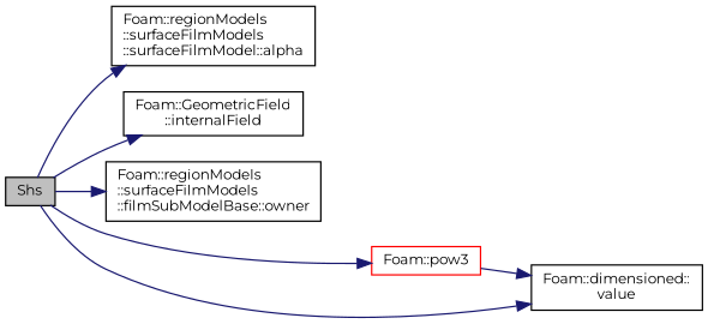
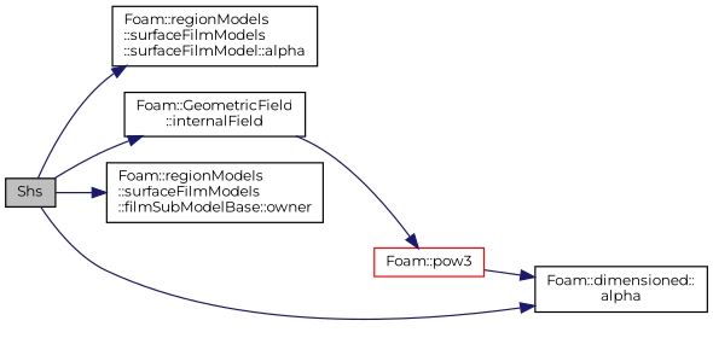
  digraph {
    fontname=Montserrat
    rankdir=LR
    node [color=black fontname=Montserrat fontsize=10 shape=record]
    edge [color=midnightblue fontname=Montserrat fontsize=10 labelfontname=FreeSans labelfontsize=10 style=solid]
    n1 [fillcolor=grey75 fontcolor=black height=0.2 label=Shs style=filled width=0.4]
    n2 [height=0.2 label="Foam::regionModels\l::surfaceFilmModels\l::surfaceFilmModel::alpha" width=0.4]
    n3 [height=0.2 label="Foam::GeometricField\l::internalField" width=0.4]
    n4 [height=0.2 label="Foam::regionModels\l::surfaceFilmModels\l::filmSubModelBase::owner" width=0.4]
    n5 [color=red height=0.2 label="Foam::pow3" width=0.4]
-   n6 [height=0.2 label="Foam::dimensioned::\lvalue" width=0.4]
+   n6 [height=0.2 label="Foam::dimensioned::\lalpha" width=0.4]
    n1 -> n2
    n1 -> n3
    n1 -> n4
-   n1 -> n5
+   n3 -> n5
    n1 -> n6
    n5 -> n6
  }
